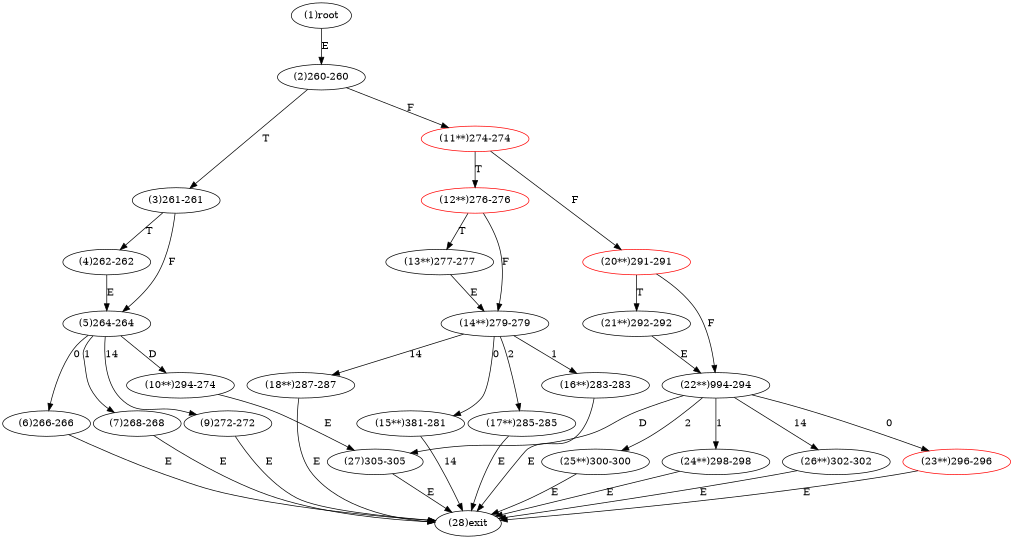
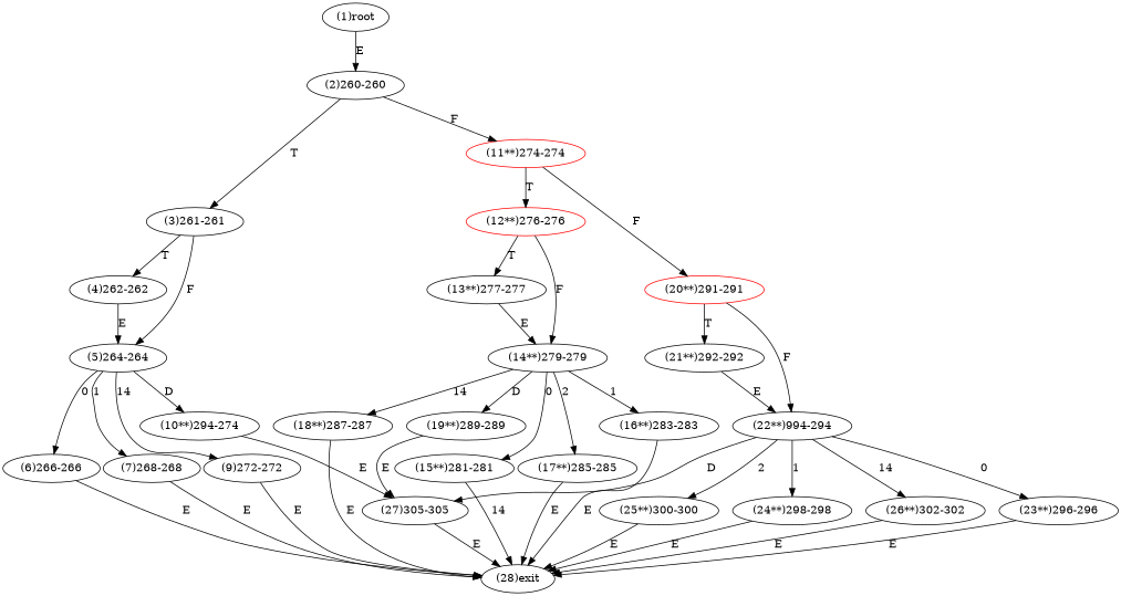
  digraph {
    n1 [label="(1)root"]
    n2 [label="(2)260-260"]
    n3 [label="(3)261-261"]
    n4 [color=red label="(11**)274-274"]
    n5 [label="(4)262-262"]
    n6 [label="(5)264-264"]
    n7 [color=red label="(12**)276-276"]
    n8 [color=red label="(20**)291-291"]
    n9 [label="(6)266-266"]
    n10 [label="(7)268-268"]
    n11 [label="(9)272-272"]
    n12 [label="(10**)294-274"]
    n13 [label="(28)exit"]
    n14 [label="(27)305-305"]
    n15 [label="(13**)277-277"]
    n16 [label="(14**)279-279"]
    n17 [label="(21**)292-292"]
    n18 [label="(22**)994-294"]
-   n19 [label="(15**)381-281"]
+   n19 [label="(15**)281-281"]
    n20 [label="(17**)285-285"]
    n21 [label="(16**)283-283"]
+   n22 [label="(19**)289-289"]
    n23 [label="(18**)287-287"]
-   n24 [label="(23**)296-296" color=red]
+   n24 [label="(23**)296-296"]
    n25 [label="(25**)300-300"]
    n26 [label="(24**)298-298"]
    n27 [label="(26**)302-302"]
    n1 -> n2 [label=E]
    n2 -> n3 [label=T]
    n2 -> n4 [label=F]
    n3 -> n5 [label=T]
    n3 -> n6 [label=F]
    n4 -> n7 [label=T]
    n4 -> n8 [label=F]
    n5 -> n6 [label=E]
    n6 -> n9 [label=0]
    n6 -> n10 [label=1]
    n6 -> n11 [label=14]
    n6 -> n12 [label=D]
    n7 -> n15 [label=T]
    n7 -> n16 [label=F]
    n8 -> n17 [label=T]
    n8 -> n18 [label=F]
    n9 -> n13 [label=E]
    n10 -> n13 [label=E]
    n11 -> n13 [label=E]
    n12 -> n14 [label=E]
    n14 -> n13 [label=E]
    n15 -> n16 [label=E]
    n16 -> n19 [label=0]
    n16 -> n20 [label=2]
    n16 -> n21 [label=1]
+   n16 -> n22 [label=D]
    n16 -> n23 [label=14]
    n17 -> n18 [label=E]
    n18 -> n14 [label=D]
    n18 -> n24 [label=0]
    n18 -> n25 [label=2]
    n18 -> n26 [label=1]
    n18 -> n27 [label=14]
    n19 -> n13 [label=14]
    n20 -> n13 [label=E]
    n21 -> n13 [label=E]
+   n22 -> n14 [label=E]
    n23 -> n13 [label=E]
    n24 -> n13 [label=E]
    n25 -> n13 [label=E]
    n26 -> n13 [label=E]
    n27 -> n13 [label=E]
  }
